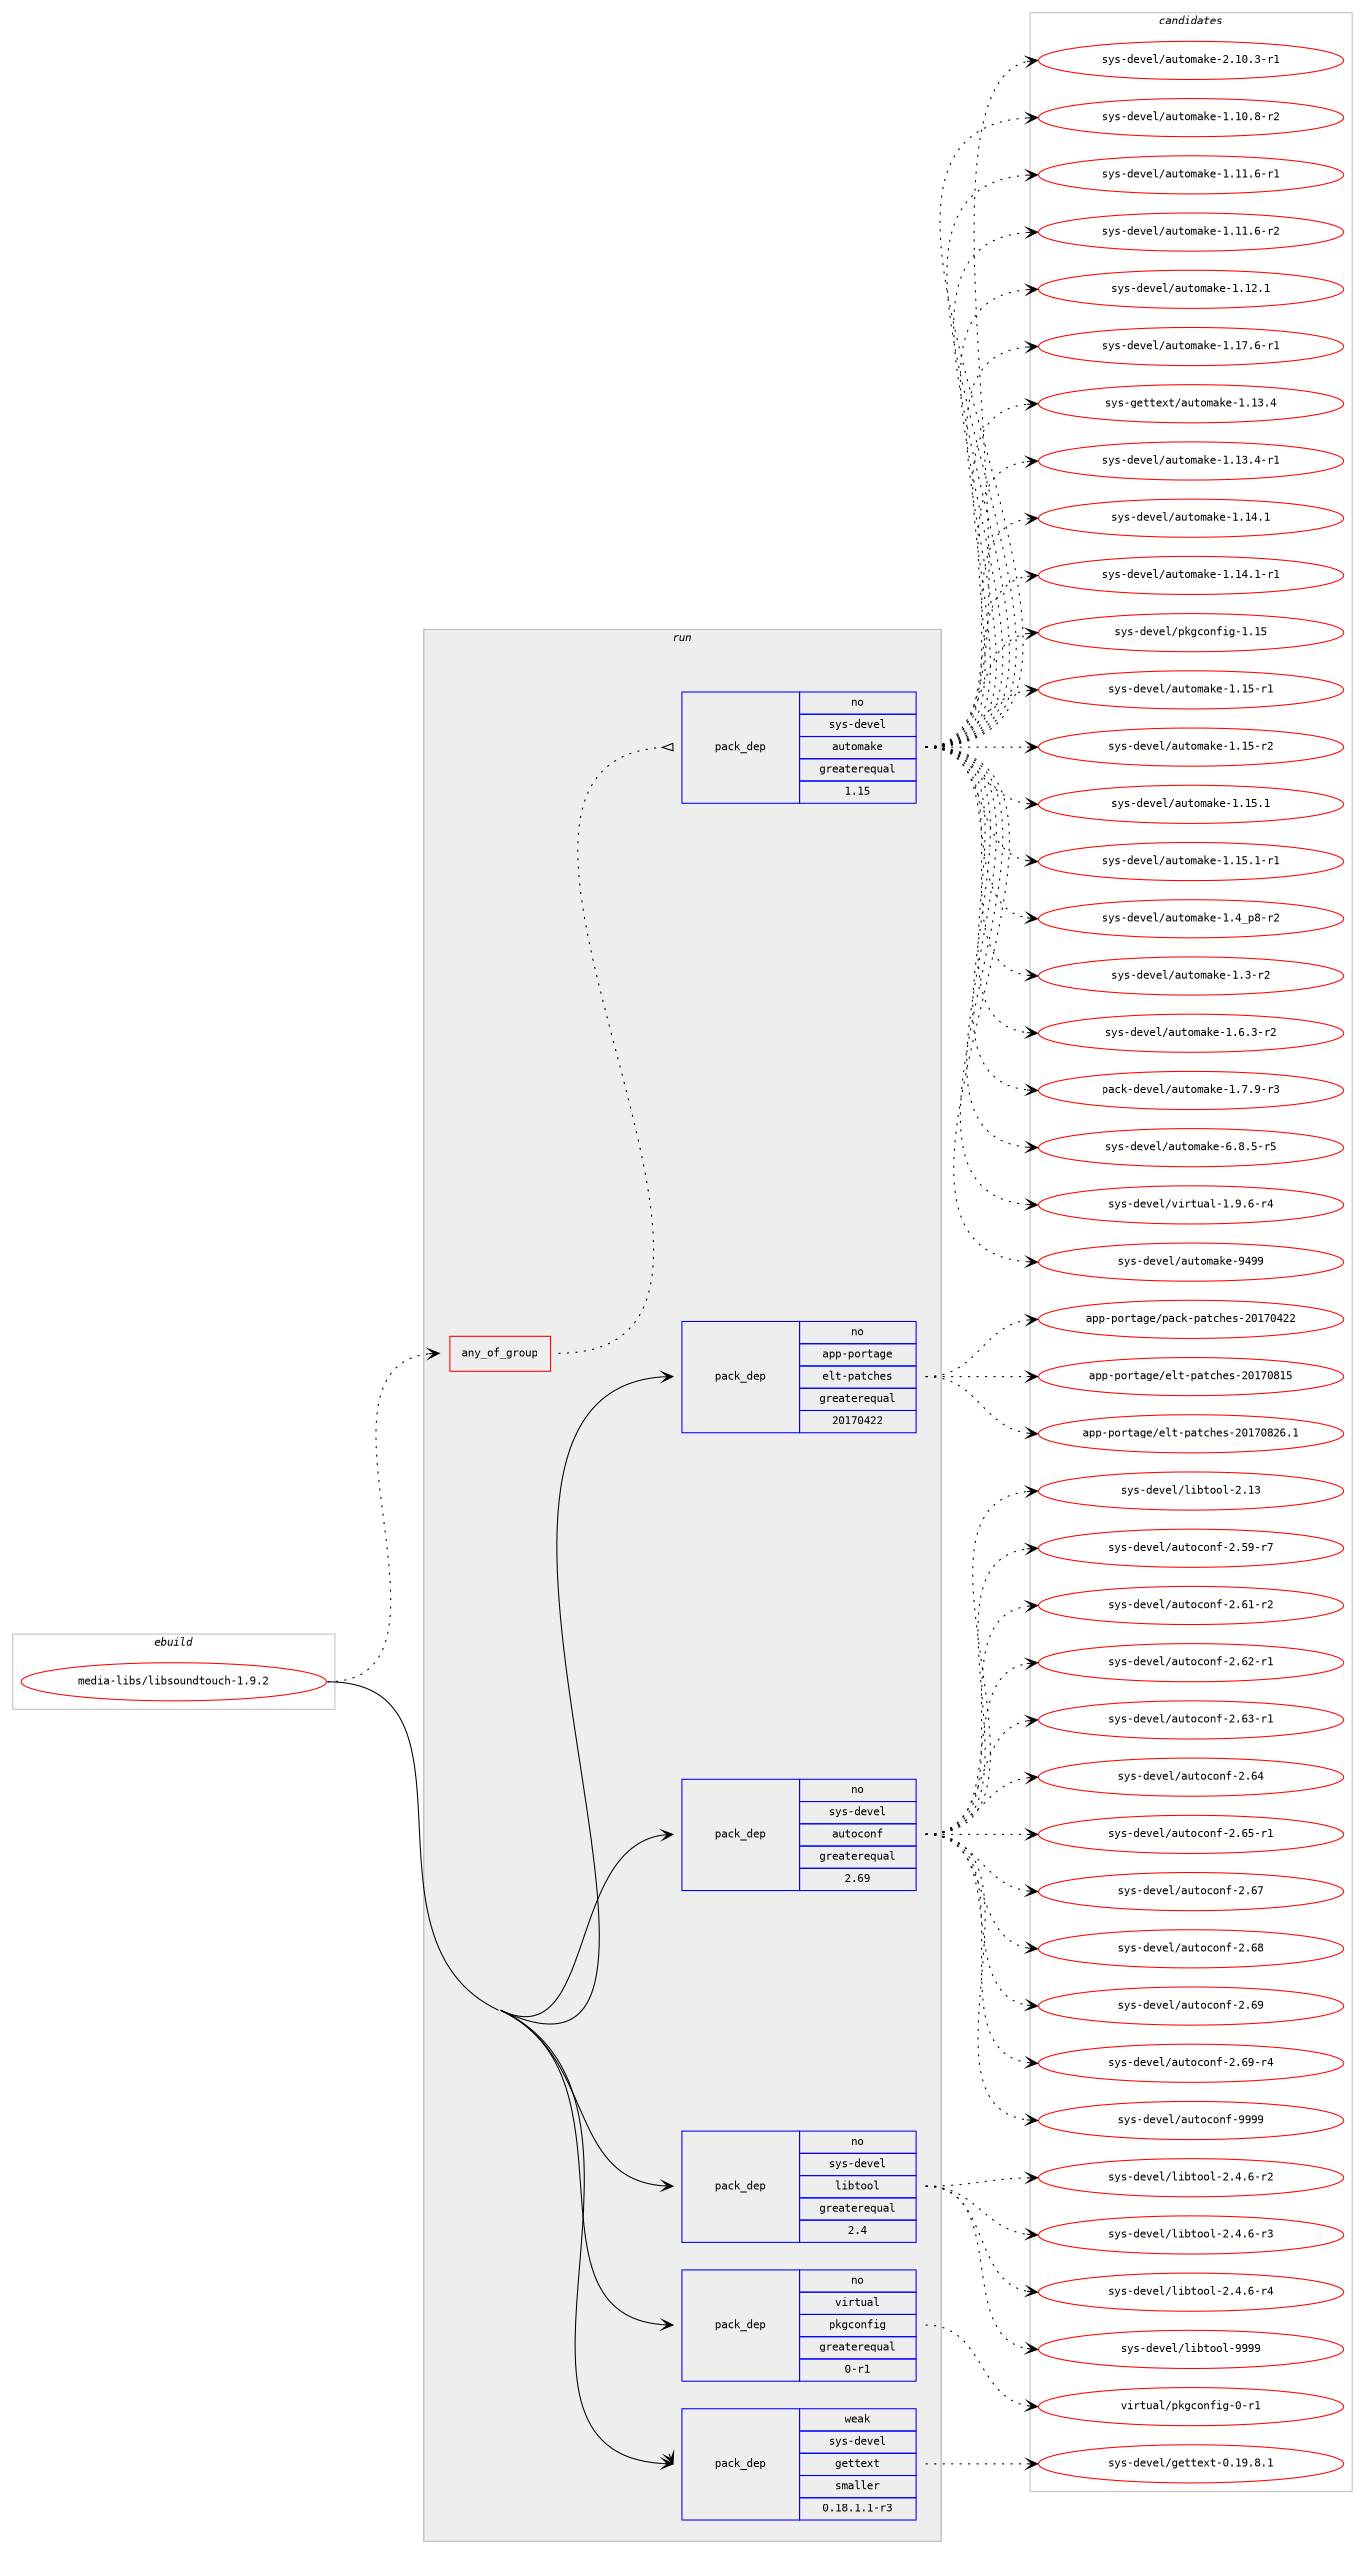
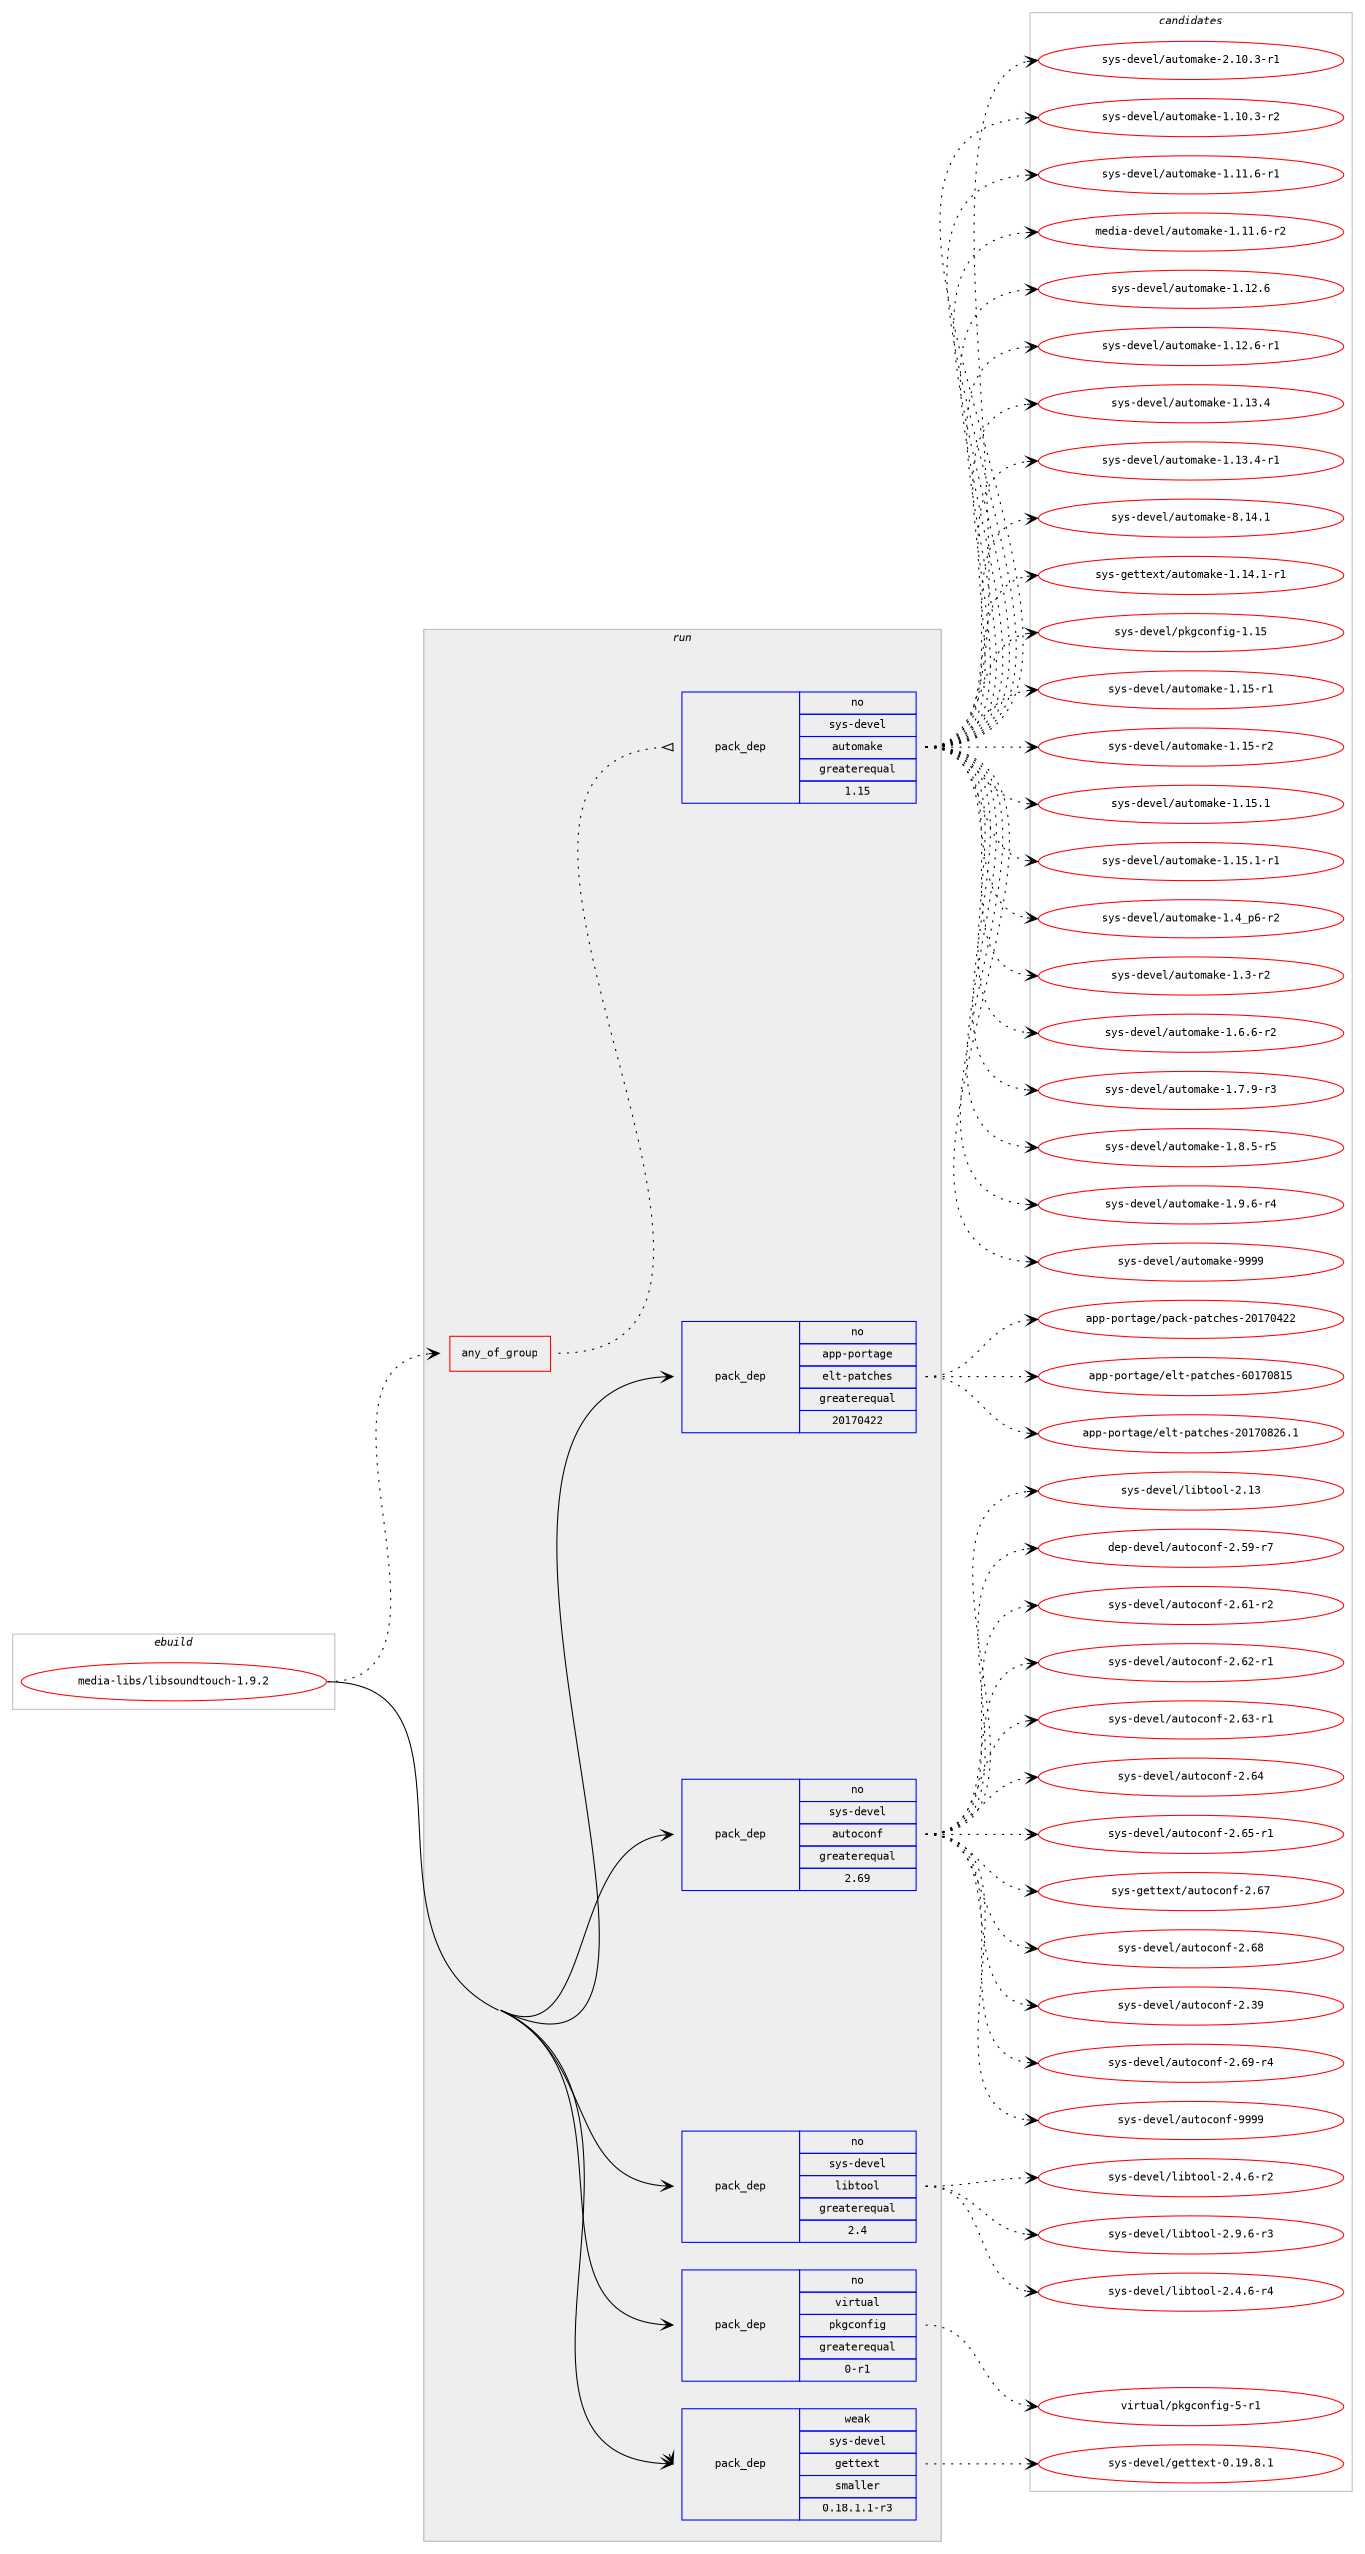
  digraph {
    compound=true
    concentrate=true
    fontname="DejaVu Sans Mono"
    fontsize=10
    newrank=true
    rankdir=LR
    ranksep=1.5
    node [color=red fontname="DejaVu Sans Mono" fontsize=10]
    edge [arrowhead=vee fontname="DejaVu Sans Mono" headport=w style=dotted tailport=e weight=100]
    n1 [label="media-libs/libsoundtouch-1.9.2" width=4]
    n2 [color=blue label=<<TABLE BORDER="0" CELLBORDER="1" CELLSPACING="0" CELLPADDING="4" WIDTH="220"><TR><TD ROWSPAN="6" CELLPADDING="30">pack_dep</TD></TR><TR><TD WIDTH="110">no</TD></TR><TR><TD>sys-devel</TD></TR><TR><TD>automake</TD></TR><TR><TD>greaterequal</TD></TR><TR><TD>1.15</TD></TR></TABLE>> shape=none]
    n3 [label=<<TABLE BORDER="0" CELLBORDER="1" CELLSPACING="0" CELLPADDING="4"><TR><TD CELLPADDING="10">any_of_group</TD></TR></TABLE>> shape=none]
    n4 [color=blue label=<<TABLE BORDER="0" CELLBORDER="1" CELLSPACING="0" CELLPADDING="4" WIDTH="220"><TR><TD ROWSPAN="6" CELLPADDING="30">pack_dep</TD></TR><TR><TD WIDTH="110">no</TD></TR><TR><TD>app-portage</TD></TR><TR><TD>elt-patches</TD></TR><TR><TD>greaterequal</TD></TR><TR><TD>20170422</TD></TR></TABLE>> shape=none]
    n5 [color=blue label=<<TABLE BORDER="0" CELLBORDER="1" CELLSPACING="0" CELLPADDING="4" WIDTH="220"><TR><TD ROWSPAN="6" CELLPADDING="30">pack_dep</TD></TR><TR><TD WIDTH="110">no</TD></TR><TR><TD>sys-devel</TD></TR><TR><TD>autoconf</TD></TR><TR><TD>greaterequal</TD></TR><TR><TD>2.69</TD></TR></TABLE>> shape=none]
    n6 [color=blue label=<<TABLE BORDER="0" CELLBORDER="1" CELLSPACING="0" CELLPADDING="4" WIDTH="220"><TR><TD ROWSPAN="6" CELLPADDING="30">pack_dep</TD></TR><TR><TD WIDTH="110">no</TD></TR><TR><TD>sys-devel</TD></TR><TR><TD>libtool</TD></TR><TR><TD>greaterequal</TD></TR><TR><TD>2.4</TD></TR></TABLE>> shape=none]
    n7 [color=blue label=<<TABLE BORDER="0" CELLBORDER="1" CELLSPACING="0" CELLPADDING="4" WIDTH="220"><TR><TD ROWSPAN="6" CELLPADDING="30">pack_dep</TD></TR><TR><TD WIDTH="110">no</TD></TR><TR><TD>virtual</TD></TR><TR><TD>pkgconfig</TD></TR><TR><TD>greaterequal</TD></TR><TR><TD>0-r1</TD></TR></TABLE>> shape=none]
    n8 [color=blue label=<<TABLE BORDER="0" CELLBORDER="1" CELLSPACING="0" CELLPADDING="4" WIDTH="220"><TR><TD ROWSPAN="6" CELLPADDING="30">pack_dep</TD></TR><TR><TD WIDTH="110">weak</TD></TR><TR><TD>sys-devel</TD></TR><TR><TD>gettext</TD></TR><TR><TD>smaller</TD></TR><TR><TD>0.18.1.1-r3</TD></TR></TABLE>> shape=none]
    n9 [label="sys-devel/automake-2.10.3-r1" width=4]
-   n10 [label="sys-devel/automake-1.10.8-r2" width=4]
+   n10 [label="sys-devel/automake-1.10.3-r2" width=4]
    n11 [label="sys-devel/automake-1.11.6-r1" width=4]
-   n12 [label="sys-devel/automake-1.11.6-r2" width=4]
-   n13 [label="sys-devel/automake-1.12.1" width=4]
-   n14 [label="sys-devel/automake-1.17.6-r1" width=4]
-   n15 [label="sys-gettext/automake-1.13.4" width=4]
+   n12 [label="media-devel/automake-1.11.6-r2" width=4]
+   n13 [label="sys-devel/automake-1.12.6" width=4]
+   n14 [label="sys-devel/automake-1.12.6-r1" width=4]
+   n15 [label="sys-devel/automake-1.13.4" width=4]
    n16 [label="sys-devel/automake-1.13.4-r1" width=4]
-   n17 [label="sys-devel/automake-1.14.1" width=4]
-   n18 [label="sys-devel/automake-1.14.1-r1" width=4]
+   n17 [label="sys-devel/automake-8.14.1" width=4]
+   n18 [label="sys-gettext/automake-1.14.1-r1" width=4]
    n19 [label="sys-devel/pkgconfig-1.15" width=4]
    n20 [label="sys-devel/automake-1.15-r1" width=4]
    n21 [label="sys-devel/automake-1.15-r2" width=4]
    n22 [label="sys-devel/automake-1.15.1" width=4]
    n23 [label="sys-devel/automake-1.15.1-r1" width=4]
-   n24 [label="sys-devel/automake-1.4_p8-r2" width=4]
+   n24 [label="sys-devel/automake-1.4_p6-r2" width=4]
    n25 [label="sys-devel/automake-1.3-r2" width=4]
-   n26 [label="sys-devel/automake-1.6.3-r2" width=4]
-   n27 [label="pack-devel/automake-1.7.9-r3" width=4]
-   n28 [label="sys-devel/automake-6.8.5-r5" width=4]
-   n29 [label="sys-devel/virtual-1.9.6-r4" width=4]
-   n30 [label="sys-devel/automake-9499" width=4]
+   n26 [label="sys-devel/automake-1.6.6-r2" width=4]
+   n27 [label="sys-devel/automake-1.7.9-r3" width=4]
+   n28 [label="sys-devel/automake-1.8.5-r5" width=4]
+   n29 [label="sys-devel/automake-1.9.6-r4" width=4]
+   n30 [label="sys-devel/automake-9999" width=4]
    n31 [label="app-portage/pack-patches-20170422" width=4]
-   n32 [label="app-portage/elt-patches-20170815" width=4]
+   n32 [label="app-portage/elt-patches-60170815" width=4]
    n33 [label="app-portage/elt-patches-20170826.1" width=4]
    n34 [label="sys-devel/libtool-2.13" width=4]
-   n35 [label="sys-devel/autoconf-2.59-r7" width=4]
+   n35 [label="dep-devel/autoconf-2.59-r7" width=4]
    n36 [label="sys-devel/autoconf-2.61-r2" width=4]
    n37 [label="sys-devel/autoconf-2.62-r1" width=4]
    n38 [label="sys-devel/autoconf-2.63-r1" width=4]
    n39 [label="sys-devel/autoconf-2.64" width=4]
    n40 [label="sys-devel/autoconf-2.65-r1" width=4]
-   n41 [label="sys-devel/autoconf-2.67" width=4]
+   n41 [label="sys-gettext/autoconf-2.67" width=4]
    n42 [label="sys-devel/autoconf-2.68" width=4]
-   n43 [label="sys-devel/autoconf-2.69" width=4]
+   n43 [label="sys-devel/autoconf-2.39" width=4]
    n44 [label="sys-devel/autoconf-2.69-r4" width=4]
    n45 [label="sys-devel/autoconf-9999" width=4]
    n46 [label="sys-devel/libtool-2.4.6-r2" width=4]
-   n47 [label="sys-devel/libtool-2.4.6-r3" width=4]
+   n47 [label="sys-devel/libtool-2.9.6-r3" width=4]
    n48 [label="sys-devel/libtool-2.4.6-r4" width=4]
-   n49 [label="sys-devel/libtool-9999" width=4]
-   n50 [label="virtual/pkgconfig-0-r1" width=4]
+   n50 [label="virtual/pkgconfig-5-r1" width=4]
    n51 [label="sys-devel/gettext-0.19.8.1" width=4]
    subgraph cluster_1 {
      color=gray
      label=<<i>ebuild</i>>
      rank=same
      n1
    }
    subgraph cluster_2 {
      color=gray
      label=<<i>dependencies</i>>
      subgraph cluster_3 {
        color=gray
        fillcolor="#eeeeee"
        label=<<i>compile</i>>
        style=filled
        subgraph sub_4 {
          color=gray
          fillcolor="#eeeeee"
          label=<<i>compile</i>>
          style=filled
          n3
          subgraph sub_5 {
            color=gray
            fillcolor="#eeeeee"
            label=<<i>compile</i>>
            style=filled
            n2
          }
        }
        subgraph sub_6 {
          color=gray
          fillcolor="#eeeeee"
          label=<<i>compile</i>>
          style=filled
          n4
        }
        subgraph sub_7 {
          color=gray
          fillcolor="#eeeeee"
          label=<<i>compile</i>>
          style=filled
          n5
        }
        subgraph sub_8 {
          color=gray
          fillcolor="#eeeeee"
          label=<<i>compile</i>>
          style=filled
          n6
        }
        subgraph sub_9 {
          color=gray
          fillcolor="#eeeeee"
          label=<<i>compile</i>>
          style=filled
          n7
        }
        subgraph sub_10 {
          color=gray
          fillcolor="#eeeeee"
          label=<<i>compile</i>>
          style=filled
          n8
        }
      }
      subgraph cluster_11 {
        color=gray
        fillcolor="#eeeeee"
        label=<<i>compile and run</i>>
        style=filled
      }
      subgraph cluster_12 {
        color=gray
        fillcolor="#eeeeee"
        label=<<i>run</i>>
        style=filled
      }
    }
    subgraph cluster_13 {
      color=gray
      label=<<i>candidates</i>>
      rank=same
      subgraph sub_14 {
        color=black
        label=<<i>candidates</i>>
        nodesep=1
        rank=same
        n9
        n10
        n11
        n12
        n13
        n14
        n15
        n16
        n17
        n18
        n19
        n20
        n21
        n22
        n23
        n24
        n25
        n26
        n27
        n28
        n29
        n30
      }
      subgraph sub_15 {
        color=black
        label=<<i>candidates</i>>
        nodesep=1
        rank=same
        n31
        n32
        n33
      }
      subgraph sub_16 {
        color=black
        label=<<i>candidates</i>>
        nodesep=1
        rank=same
        n34
        n35
        n36
        n37
        n38
        n39
        n40
        n41
        n42
        n43
        n44
        n45
      }
      subgraph sub_17 {
        color=black
        label=<<i>candidates</i>>
        nodesep=1
        rank=same
        n46
        n47
        n48
-       n49
      }
      subgraph sub_18 {
        color=black
        label=<<i>candidates</i>>
        nodesep=1
        rank=same
        n50
      }
      subgraph sub_19 {
        color=black
        label=<<i>candidates</i>>
        nodesep=1
        rank=same
        n51
      }
    }
    n1 -> n3 [weight=20]
    n1 -> n4 [style=solid weight=20]
    n1 -> n5 [style=solid weight=20]
    n1 -> n6 [style=solid weight=20]
    n1 -> n7 [style=solid weight=20]
    n1 -> n8 [style=solid weight=20]
    n2 -> n9
    n2 -> n10
    n2 -> n11
    n2 -> n12
    n2 -> n13
    n2 -> n14
    n2 -> n15
    n2 -> n16
    n2 -> n17
    n2 -> n18
    n2 -> n19
    n2 -> n20
    n2 -> n21
    n2 -> n22
    n2 -> n23
    n2 -> n24
    n2 -> n25
    n2 -> n26
    n2 -> n27
    n2 -> n28
    n2 -> n29
    n2 -> n30
    n3 -> n2 [arrowhead=oinv weight=20]
    n4 -> n31
    n4 -> n32
    n4 -> n33
    n5 -> n34
    n5 -> n35
    n5 -> n36
    n5 -> n37
    n5 -> n38
    n5 -> n39
    n5 -> n40
    n5 -> n41
    n5 -> n42
    n5 -> n43
    n5 -> n44
    n5 -> n45
    n6 -> n46
    n6 -> n47
    n6 -> n48
-   n6 -> n49
    n7 -> n50
    n8 -> n51
  }
